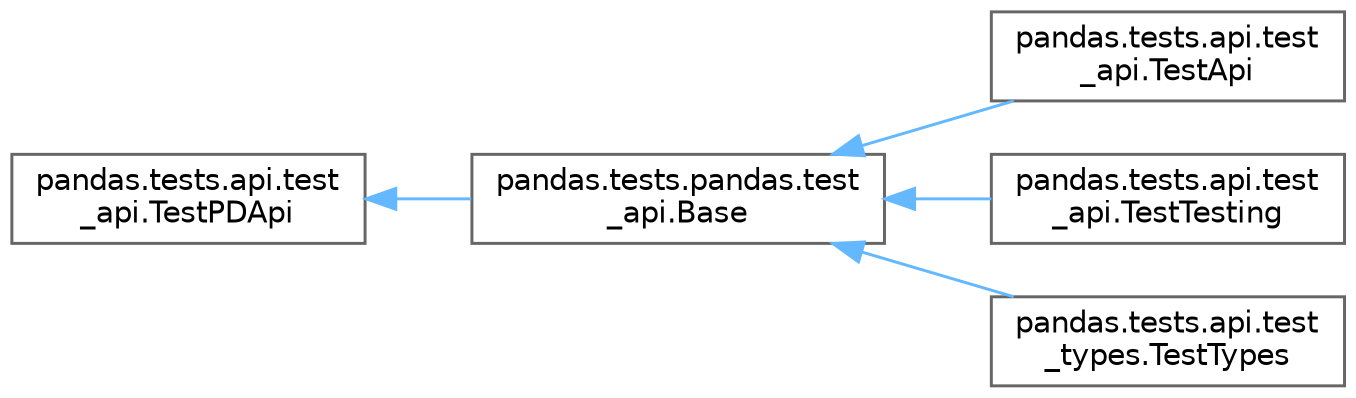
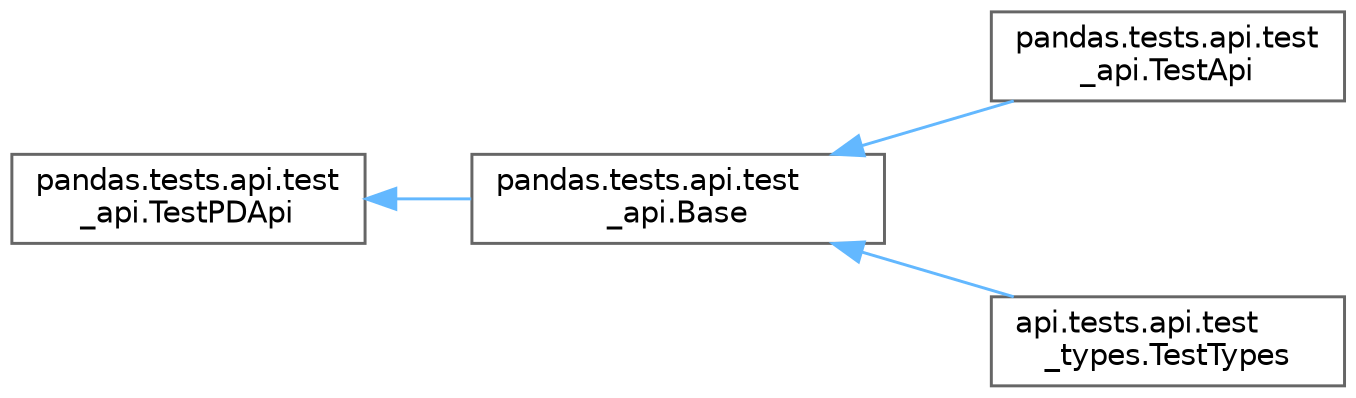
  digraph {
    rankdir=LR
    node [color=grey40 fillcolor=white fontname=Helvetica fontsize=10 shape=box style=filled]
    edge [color=steelblue1 dir=back fontname=Helvetica fontsize=10 labelfontname=Helvetica labelfontsize=10 style=solid]
-   n1 [height=0.2 label="pandas.tests.pandas.test\l_api.Base" width=0.4]
+   n1 [height=0.2 label="pandas.tests.api.test\l_api.Base" width=0.4]
    n2 [height=0.2 label="pandas.tests.api.test\l_api.TestApi" width=0.4]
-   n3 [height=0.2 label="pandas.tests.api.test\l_api.TestTesting" width=0.4]
-   n4 [height=0.2 label="pandas.tests.api.test\l_types.TestTypes" width=0.4]
+   n4 [height=0.2 label="api.tests.api.test\l_types.TestTypes" width=0.4]
    n5 [height=0.2 label="pandas.tests.api.test\l_api.TestPDApi" width=0.4]
    n1 -> n2
-   n1 -> n3
    n1 -> n4
    n5 -> n1
  }
